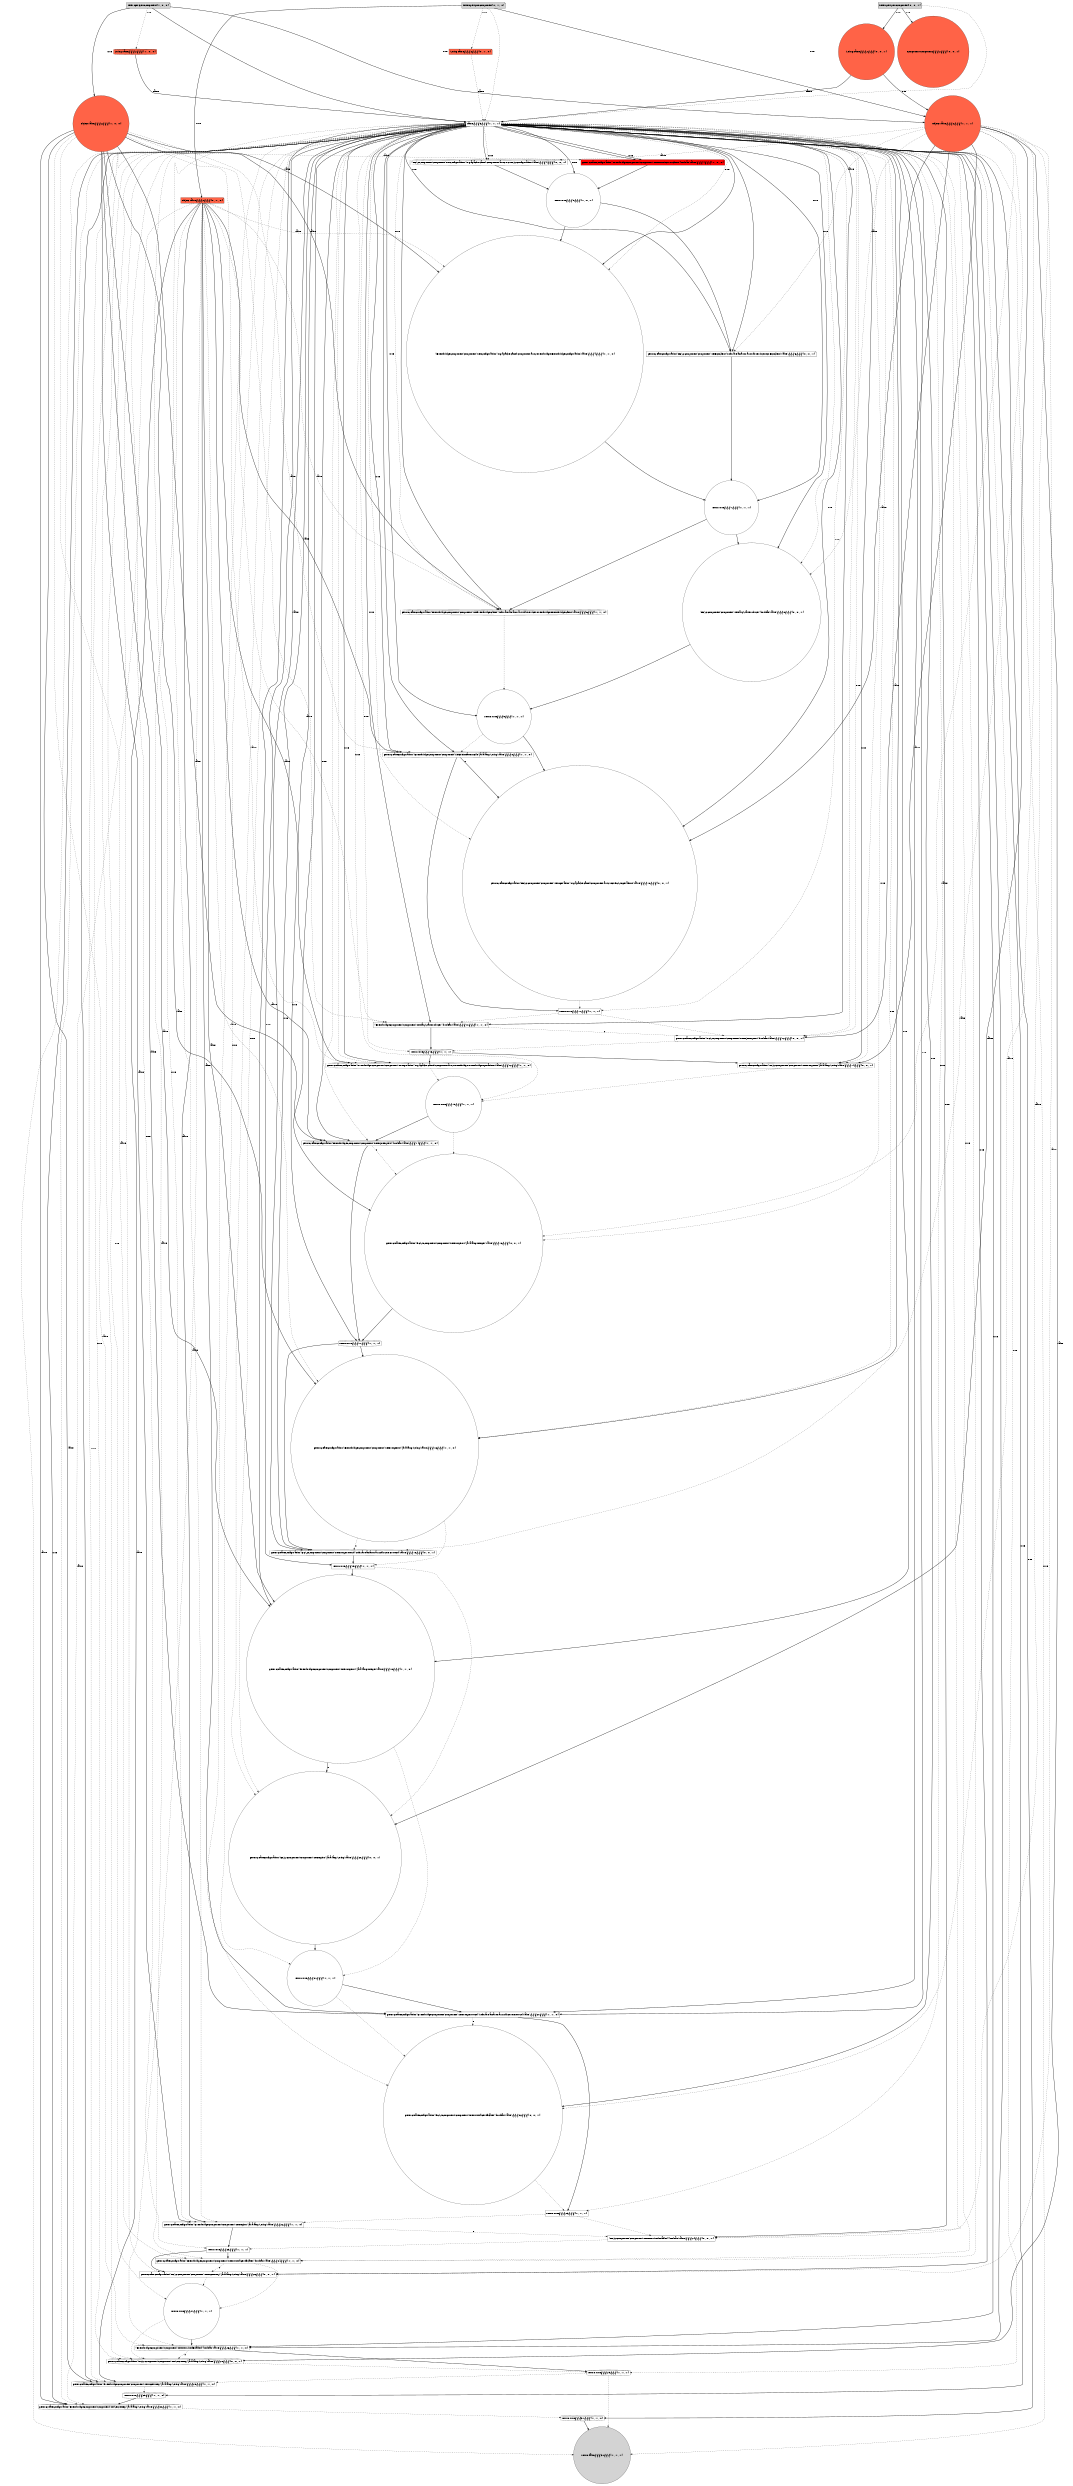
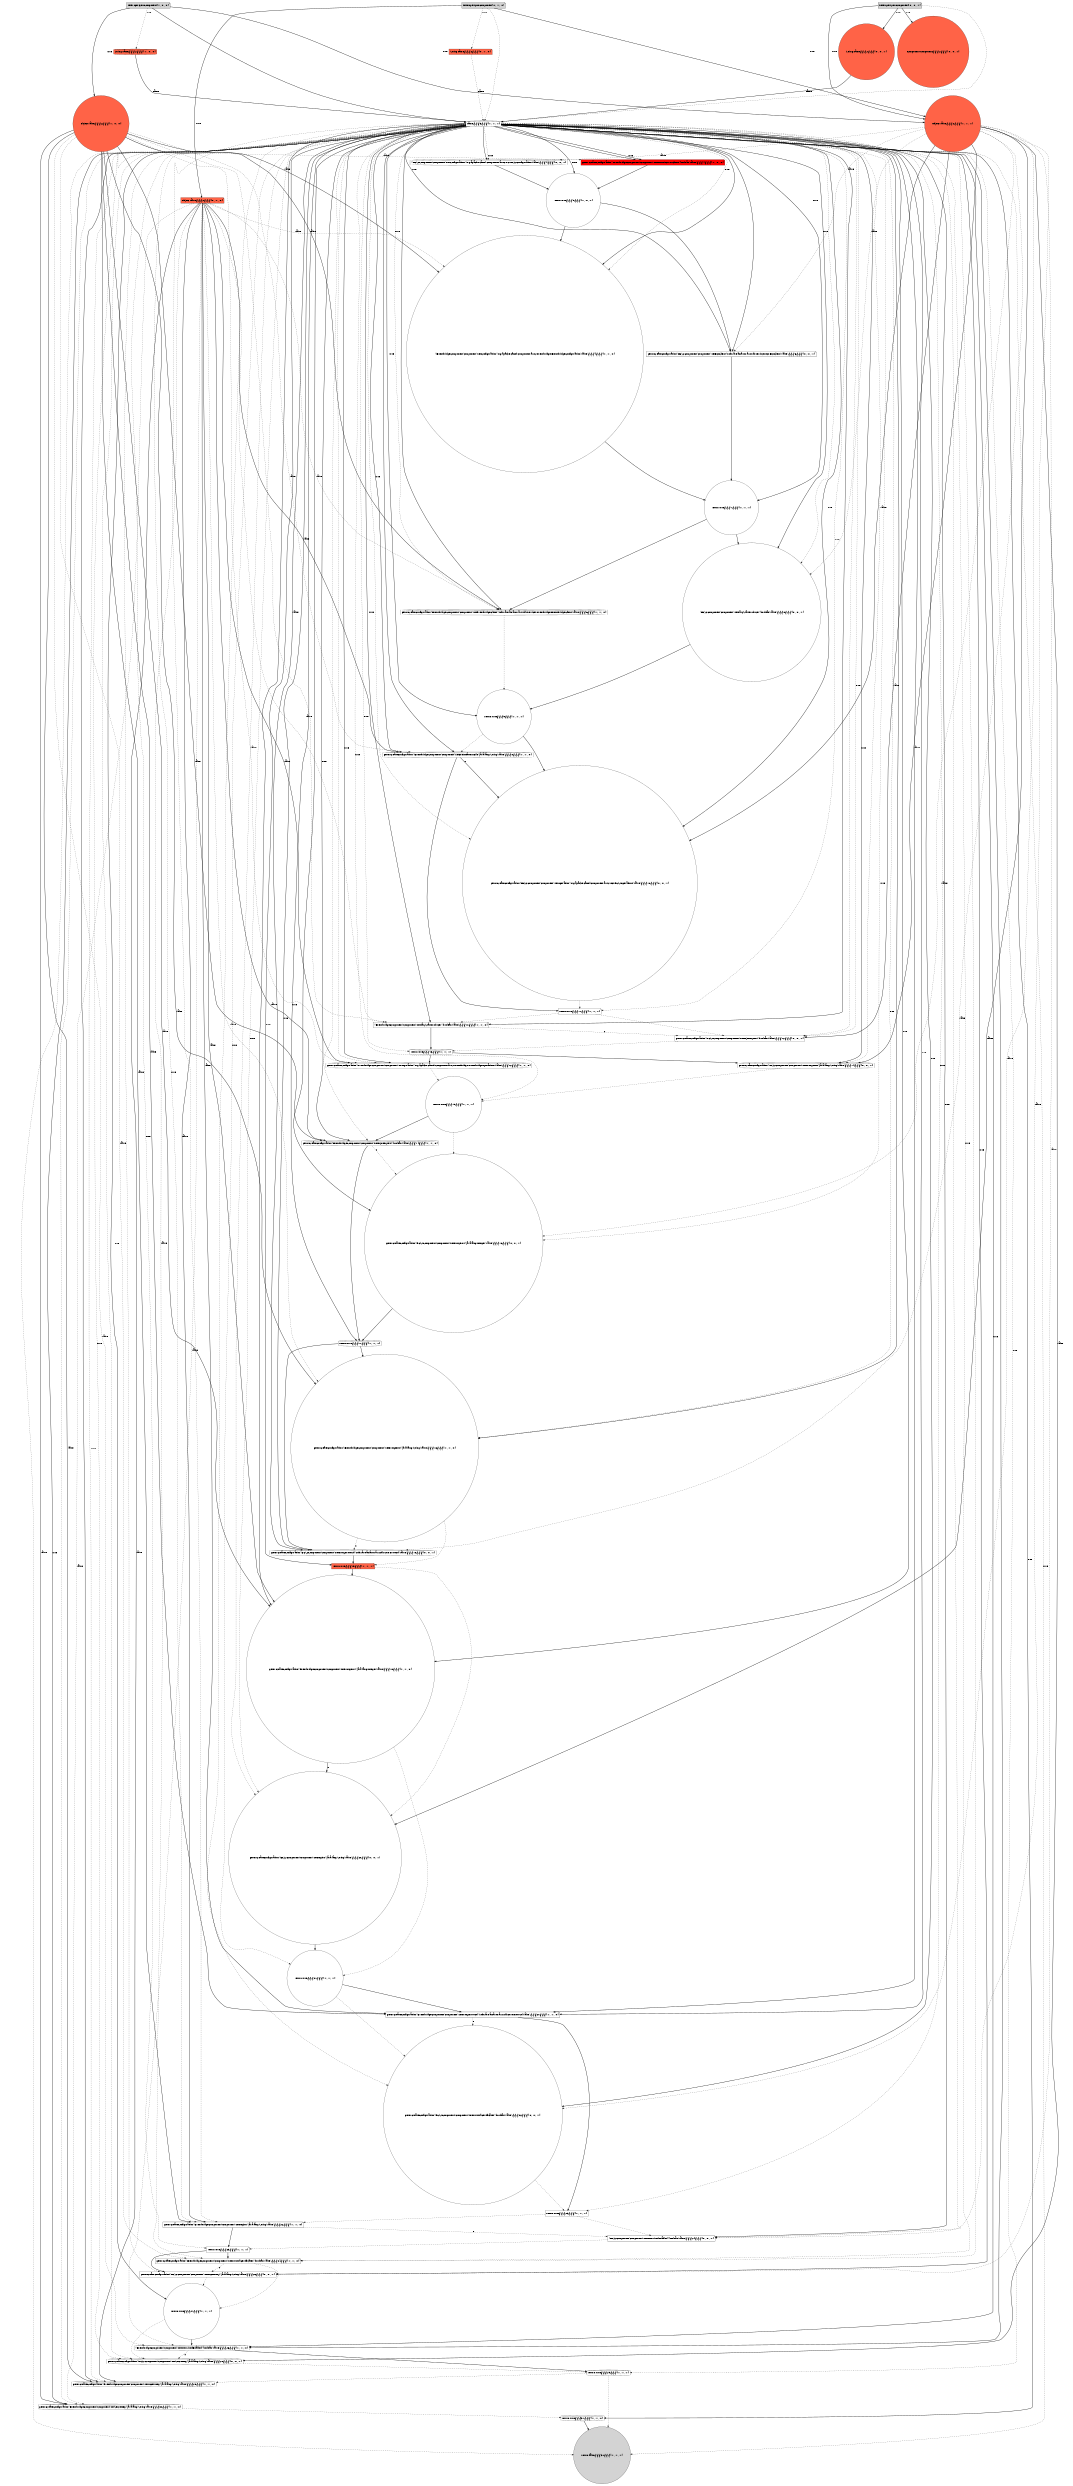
  digraph {
    node [fillcolor=white shape=circle style=filled]
    edge [style=bold]
    n1 [label="((EventbridgeComponent)component).setAutowiredEnabled((boolean)value)@@@26@@@['1', '1', '0']" shape=cylinder]
    n2 [label="getOrCreateConfiguration((ECS2Component)component).setSecretKey((java.lang.String)value)@@@28@@@['0', '0', '1']" shape=cylinder]
    n3 [label="return true@@@29@@@['1', '1', '1']" shape=cylinder]
    n4 [label="getOrCreateConfiguration((EventbridgeComponent)component).setAccessKey((java.lang.String)value)@@@28@@@['1', '1', '0']" shape=cylinder]
    n5 [fillcolor=lightgray label="return false@@@30@@@['1', '1', '1']"]
-   n6 [label="return true@@@19@@@['1', '1', '1']" shape=note]
+   n6 [fillcolor=tomato label="return true@@@19@@@['1', '1', '1']" shape=note]
    n7 [label="getOrCreateConfiguration((ECS2Component)component).setRegion((java.lang.String)value)@@@20@@@['0', '0', '1']"]
    n8 [label="getOrCreateConfiguration((EventbridgeComponent)component).setProxyPort((java.lang.Integer)value)@@@18@@@['1', '1', '0']"]
    n9 [label="return true@@@21@@@['1', '1', '1']"]
    n10 [label="getOrCreateConfiguration((EventbridgeComponent)component).setProxyProtocol((software.amazon.awssdk.core.Protocol)value)@@@20@@@['1', '1', '0']" shape=note]
    n11 [label="getOrCreateConfiguration((ECS2Component)component).setTrustAllCertificates((boolean)value)@@@22@@@['0', '0', '1']"]
    n12 [label="return true@@@23@@@['1', '1', '1']" shape=note]
    n13 [fillcolor=tomato label="String name@@@2@@@['1', '0', '0']" shape=cylinder]
    n14 [label="name@@@3@@@['1', '1', '1']" shape=cylinder]
    n15 [label="getOrCreateConfiguration((EventbridgeComponent)component).setProxyHost((java.lang.String)value)@@@16@@@['1', '1', '0']"]
    n16 [label="getOrCreateConfiguration((ECS2Component)component).setProxyProtocol((software.amazon.awssdk.core.Protocol)value)@@@18@@@['0', '0', '1']" shape=cylinder]
    n17 [label="getOrCreateConfiguration((EventbridgeComponent)component).setPojoRequest((boolean)value)@@@14@@@['1', '1', '0']" shape=cylinder]
    n18 [label="getOrCreateConfiguration((ECS2Component)component).setProxyPort((java.lang.Integer)value)@@@16@@@['0', '0', '1']"]
    n19 [label="return true@@@17@@@['1', '1', '1']" shape=cylinder]
    n20 [label="((ECS2Component)component).setAutowiredEnabled((boolean)value)@@@24@@@['0', '0', '1']" shape=note]
    n21 [label="return true@@@25@@@['1', '1', '1']" shape=note]
    n22 [label="getOrCreateConfiguration((ECS2Component)component).setAccessKey((java.lang.String)value)@@@26@@@['0', '0', '1']" shape=note]
    n23 [label="getOrCreateConfiguration((ECS2Component)component).setProxyHost((java.lang.String)value)@@@14@@@['0', '0', '1']" shape=cylinder]
    n24 [label="getOrCreateConfiguration((ECS2Component)component).setEcsClient((software.amazon.awssdk.services.ecs.EcsClient)value)@@@6@@@['0', '0', '1']" shape=note]
    n25 [label="((ECS2Component)component).setConfiguration((org.apache.camel.component.aws2.ecs.ECS2Configuration)value)@@@4@@@['0', '0', '1']" shape=cylinder]
    n26 [label="((ECS2Component)component).setLazyStartProducer((boolean)value)@@@8@@@['0', '0', '1']"]
    n27 [label="getOrCreateConfiguration((ECS2Component)component).setOperation((org.apache.camel.component.aws2.ecs.ECS2Operations)value)@@@10@@@['0', '0', '1']"]
    n28 [label="getOrCreateConfiguration((ECS2Component)component).setPojoRequest((boolean)value)@@@12@@@['0', '0', '1']" shape=note]
    n29 [label="getOrCreateConfiguration((EventbridgeComponent)component).setRegion((java.lang.String)value)@@@22@@@['1', '1', '0']" shape=note]
    n30 [label="return true@@@11@@@['1', '1', '1']" shape=note]
    n31 [label="((EventbridgeComponent)component).setLazyStartProducer((boolean)value)@@@10@@@['1', '1', '0']" shape=note]
    n32 [label="getOrCreateConfiguration((EventbridgeComponent)component).setEventbridgeClient((software.amazon.awssdk.services.eventbridge.EventBridgeClient)value)@@@6@@@['1', '1', '0']" shape=cylinder]
    n33 [label="return true@@@9@@@['1', '1', '1']"]
    n34 [label="return true@@@5@@@['1', '0', '1']"]
    n35 [label="((EventbridgeComponent)component).setConfiguration((org.apache.camel.component.aws2.eventbridge.EventbridgeConfiguration)value)@@@4@@@['1', '1', '0']"]
    n36 [label="getOrCreateConfiguration((EventbridgeComponent)component).setTrustAllCertificates((boolean)value)@@@24@@@['1', '1', '0']" shape=note]
    n37 [label="getOrCreateConfiguration((EventbridgeComponent)component).setEventPatternFile((java.lang.String)value)@@@8@@@['1', '1', '0']" shape=cylinder]
-   n38 [label="return true@@@29@@@['1', '1', '0']" shape=cylinder]
    n39 [label="return true@@@27@@@['1', '1', '1']"]
    n40 [label="return true@@@15@@@['1', '1', '1']"]
    n41 [label="return true@@@7@@@['1', '1', '1']"]
    n42 [label="getOrCreateConfiguration((EventbridgeComponent)component).setOperation((org.apache.camel.component.aws2.eventbridge.EventbridgeOperations)value)@@@12@@@['1', '1', '0']" shape=cylinder]
    n43 [fillcolor=red label="getOrCreateConfiguration((EventbridgeComponent)component).setAutoDiscoverClient((boolean)value)@@@4@@@['1', '0', '0']" shape=note]
    n44 [label="getOrCreateConfiguration((EventbridgeComponent)component).setSecretKey((java.lang.String)value)@@@30@@@['1', '1', '0']" shape=cylinder]
    n45 [label="return true@@@31@@@['1', '1', '0']" shape=cylinder]
    n46 [label="return true@@@13@@@['1', '1', '1']" shape=cylinder]
    n47 [fillcolor=tomato label="Object value@@@2@@@['1', '1', '1']"]
    n48 [fillcolor=lightgray label="setPropertyOnComponent['1', '0', '0']" shape=note]
    n49 [fillcolor=tomato label="Object value@@@2@@@['1', '0', '0']"]
    n50 [fillcolor=tomato label="String name@@@2@@@['0', '1', '0']" shape=note]
    n51 [fillcolor=lightgray label="setPropertyOnComponent['0', '0', '1']" shape=note]
    n52 [fillcolor=tomato label="Component component@@@2@@@['0', '0', '1']"]
    n53 [fillcolor=tomato label="String name@@@2@@@['0', '0', '1']"]
    n54 [fillcolor=lightgray label="setPropertyOnComponent['0', '1', '0']" shape=note]
    n55 [fillcolor=tomato label="Object value@@@2@@@['0', '1', '0']" shape=note]
    n1 -> n2 [label=0 style=dashed]
    n1 -> n3
    n2 -> n3 [style=dashed]
    n3 -> n4 [style=dashed]
    n3 -> n5 [style=dashed]
-   n4 -> n38 [style=dashed]
    n6 -> n7 [style=dashed]
    n6 -> n8
    n7 -> n9
    n8 -> n7 [label=0]
    n8 -> n9 [style=dashed]
    n9 -> n10
    n9 -> n11 [style=dashed]
    n10 -> n11 [label=0 style=dashed]
    n10 -> n12
    n11 -> n12 [style=dashed]
    n12 -> n20 [style=dashed]
    n12 -> n29 [style=dashed]
    n13 -> n14 [label=name]
    n14 -> n1 [label=true]
    n14 -> n1
    n14 -> n2 [label=true style=dashed]
    n14 -> n2 [style=dashed]
    n14 -> n3 [label=true style=dashed]
    n14 -> n4
    n14 -> n4 [label=true style=dashed]
    n14 -> n5 [label=true style=dashed]
    n14 -> n5 [style=dashed]
    n14 -> n6 [label=true]
    n14 -> n7 [label=true style=dashed]
    n14 -> n7 [style=dashed]
    n14 -> n8 [label=true]
    n14 -> n8
    n14 -> n9 [label=true style=dashed]
    n14 -> n10
    n14 -> n10 [label=true]
    n14 -> n11 [style=dashed]
    n14 -> n11 [label=true]
    n14 -> n12 [label=true style=dashed]
    n14 -> n15 [label=true style=dashed]
    n14 -> n15
    n14 -> n16 [label=true]
    n14 -> n16
    n14 -> n17 [style=dashed]
    n14 -> n17 [label=true]
    n14 -> n18 [label=true style=dashed]
    n14 -> n18
    n14 -> n19 [label=true]
    n14 -> n20 [label=true]
    n14 -> n20 [style=dashed]
    n14 -> n21 [label=true style=dashed]
    n14 -> n22 [style=dashed]
    n14 -> n22 [label=true]
    n14 -> n23 [label=true]
    n14 -> n23 [style=dashed]
    n14 -> n24
    n14 -> n24 [label=true]
    n14 -> n25
    n14 -> n25 [label=true style=dashed]
    n14 -> n26 [style=dashed]
    n14 -> n26 [label=true]
    n14 -> n27 [label=true]
    n14 -> n27 [style=dashed]
    n14 -> n28 [style=dashed]
    n14 -> n28 [label=true style=dashed]
    n14 -> n29 [label=true style=dashed]
    n14 -> n29 [style=dashed]
    n14 -> n30 [label=true style=dashed]
    n14 -> n31 [label=true]
    n14 -> n31
    n14 -> n32
    n14 -> n32 [label=true style=dashed]
    n14 -> n33 [label=true]
    n14 -> n34 [label=true]
    n14 -> n35 [label=true style=dashed]
    n14 -> n35
    n14 -> n36 [style=dashed]
    n14 -> n36 [label=true style=dashed]
    n14 -> n37 [label=true]
    n14 -> n37
-   n14 -> n38 [label=true]
-   n14 -> n39 [label=true style=dashed]
+   n14 -> n39 [label=true]
    n14 -> n40 [label=true style=dashed]
    n14 -> n41 [label=true]
    n14 -> n42 [label=true]
    n14 -> n42 [style=dashed]
    n14 -> n43 [label=true]
    n14 -> n43
    n14 -> n44 [label=true]
    n14 -> n44 [style=dashed]
    n14 -> n45 [label=true]
    n14 -> n46 [label=true style=dashed]
    n15 -> n6 [style=dashed]
    n15 -> n16 [label=0 style=dashed]
    n16 -> n6
    n17 -> n18 [label=0 style=dashed]
    n17 -> n19
    n18 -> n19
    n19 -> n15
    n19 -> n16
    n20 -> n21 [style=dashed]
    n21 -> n22
    n21 -> n36
    n22 -> n39 [style=dashed]
    n23 -> n40 [style=dashed]
    n24 -> n41
    n25 -> n34
    n26 -> n33
    n27 -> n30 [style=dashed]
    n28 -> n46 [style=dashed]
    n29 -> n20 [label=0 style=dashed]
    n29 -> n21
    n30 -> n28 [style=dashed]
    n30 -> n31 [style=dashed]
    n31 -> n28 [label=0 style=dashed]
    n31 -> n46
    n32 -> n33 [style=dashed]
    n33 -> n27
    n33 -> n37 [style=dashed]
    n34 -> n24
    n34 -> n35
    n35 -> n41
    n36 -> n22 [label=0 style=dashed]
    n36 -> n39 [style=dashed]
    n37 -> n27 [label=0]
    n37 -> n30
-   n38 -> n44
    n39 -> n1
    n39 -> n2 [style=dashed]
    n40 -> n17
    n40 -> n18 [style=dashed]
    n41 -> n26
    n41 -> n32
    n42 -> n40 [style=dashed]
    n43 -> n34
    n44 -> n45 [style=dashed]
    n45 -> n5
    n46 -> n23
    n46 -> n42
    n47 -> n2 [label=value]
    n47 -> n7 [label=value]
    n47 -> n11 [label=value style=dashed]
    n47 -> n16 [label=value style=dashed]
    n47 -> n18 [label=value style=dashed]
    n47 -> n20 [label=value style=dashed]
    n47 -> n22 [label=value style=dashed]
    n47 -> n23 [label=value]
    n47 -> n24 [label=value style=dashed]
    n47 -> n25 [label=value style=dashed]
    n47 -> n26 [label=value style=dashed]
    n47 -> n27 [label=value]
    n47 -> n28 [label=value]
    n48 -> n13 [label=true style=dashed]
    n48 -> n14
    n48 -> n47 [label=true]
    n48 -> n49 [label=true]
    n49 -> n1 [label=value style=dashed]
    n49 -> n4 [label=value]
    n49 -> n8 [label=value]
    n49 -> n10 [label=value]
    n49 -> n15 [label=value]
    n49 -> n17 [label=value]
    n49 -> n29 [label=value]
    n49 -> n31 [label=value style=dashed]
    n49 -> n32 [label=value]
    n49 -> n35 [label=value]
    n49 -> n36 [label=value style=dashed]
    n49 -> n37 [label=value style=dashed]
    n49 -> n42 [label=value style=dashed]
    n49 -> n43 [label=value style=dashed]
    n49 -> n44 [label=value]
    n50 -> n14 [label=name style=dashed]
    n51 -> n14 [style=dashed]
-   n53 -> n47 [label=true]
+   n51 -> n47 [label=true]
    n51 -> n52 [label=true]
    n51 -> n53 [label=true]
    n53 -> n14 [label=name]
    n54 -> n14 [style=dashed]
    n54 -> n47 [label=true]
    n54 -> n50 [label=true style=dashed]
    n54 -> n55 [label=true]
    n55 -> n1 [label=value style=dashed]
    n55 -> n4 [label=value]
    n55 -> n8 [label=value]
    n55 -> n10 [label=value]
    n55 -> n15 [label=value style=dashed]
    n55 -> n17 [label=value]
    n55 -> n29 [label=value]
    n55 -> n31 [label=value style=dashed]
    n55 -> n32 [label=value style=dashed]
    n55 -> n35 [label=value style=dashed]
    n55 -> n36 [label=value style=dashed]
    n55 -> n37 [label=value]
    n55 -> n42 [label=value]
    n55 -> n44 [label=value style=dashed]
  }
